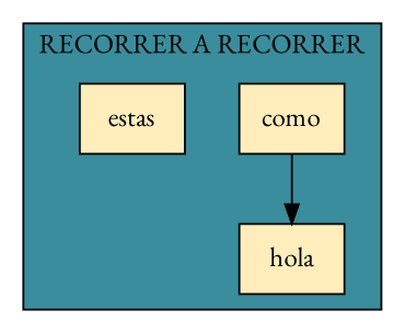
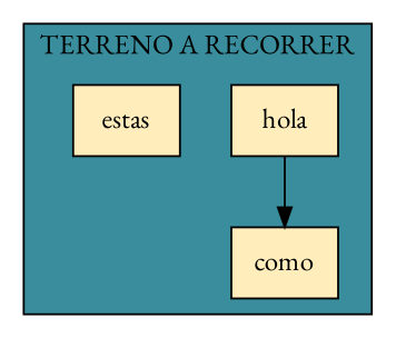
  digraph {
    fontname="EB Garamond"
    node [fillcolor="#FFEDBB" shape=box style=filled fontname="EB Garamond"]
    hola
    como
    estas
    subgraph cluster_1 {
      bgcolor="#398D9C"
-     label="RECORRER A RECORRER"
+     label="TERRENO A RECORRER"
      hola
      como
      estas
    }
-   como -> hola [fontname="EB Garamond"]
+   hola -> como [fontname="EB Garamond"]
  }
